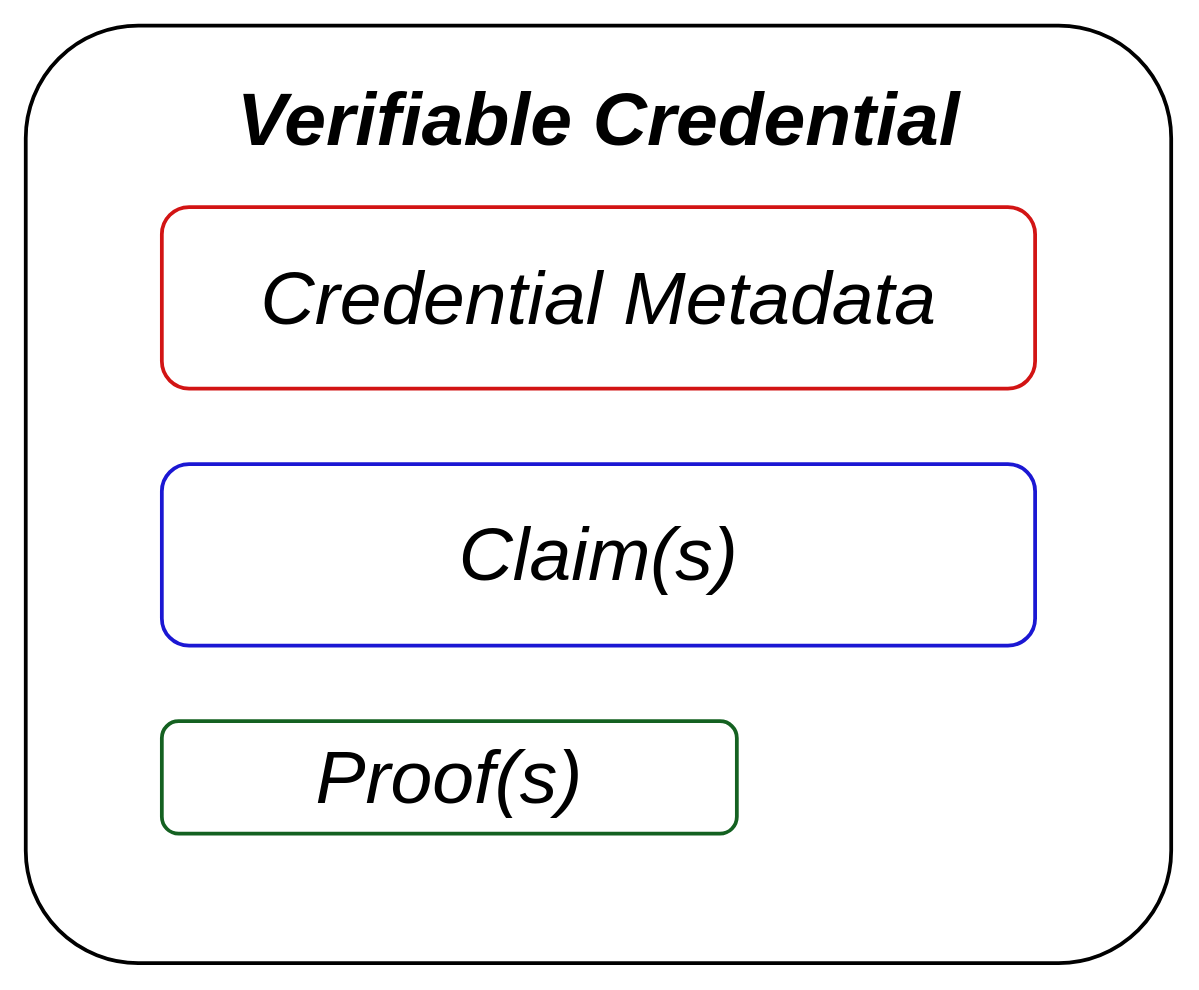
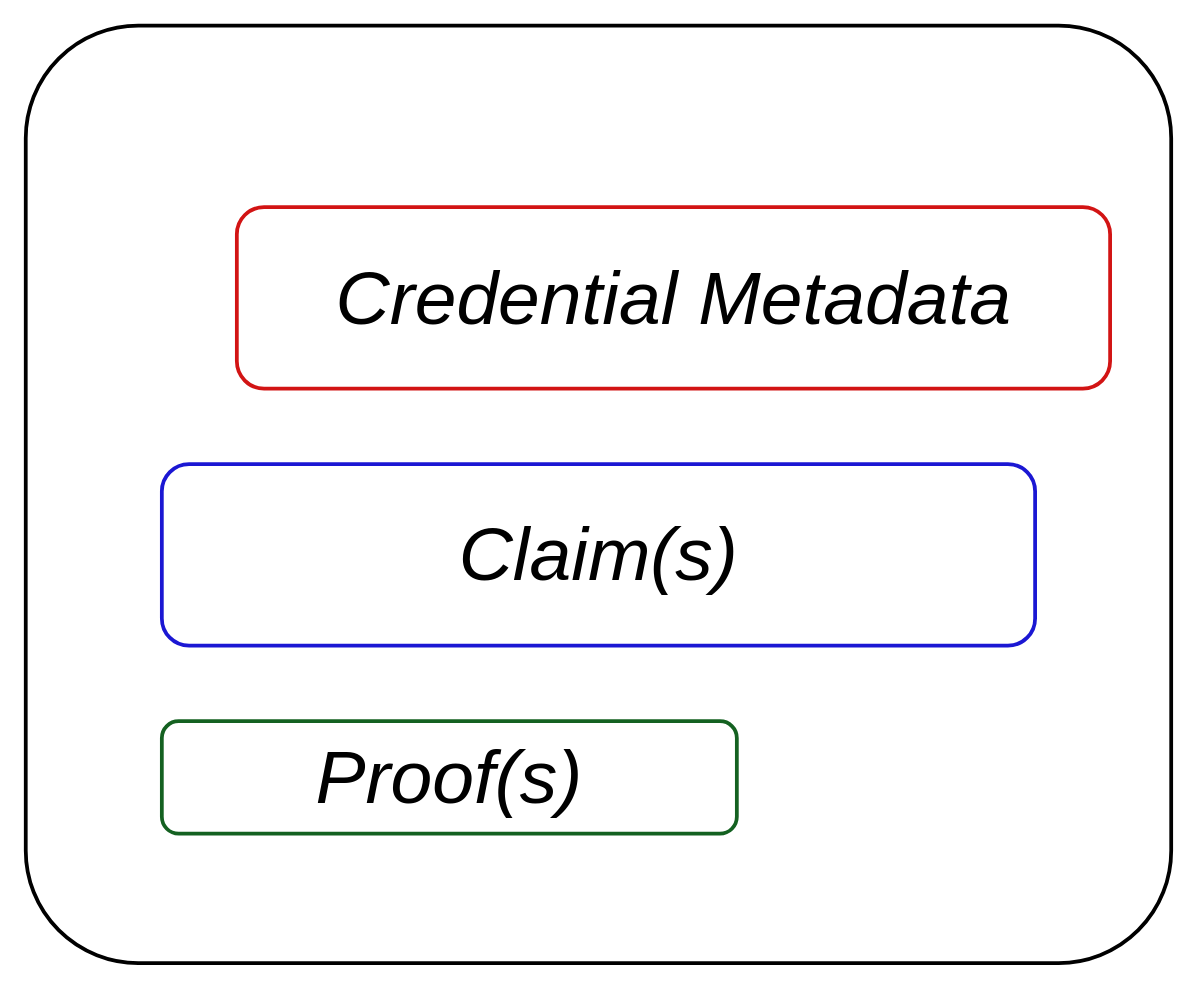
  <mxCell id="0" />
  <mxCell id="1" parent="0" />
  <mxCell id="2" value="" style="rounded=1;whiteSpace=wrap;html=1;fillColor=none;strokeWidth=3;arcSize=12;" parent="1" vertex="1"><mxGeometry x="20" y="20" width="916.36" height="750" as="geometry" /></mxCell>
- <mxCell id="3" value="&lt;i&gt;&lt;b&gt;&lt;font style=&quot;font-size: 60px;&quot;&gt;Verifiable Credential&lt;/font&gt;&lt;/b&gt;&lt;/i&gt;" style="text;html=1;align=center;verticalAlign=middle;whiteSpace=wrap;rounded=0;fontSize=16;" parent="1" vertex="1"><mxGeometry x="128.872" y="58.71" width="698.617" height="72.581" as="geometry" /></mxCell>
- <mxCell id="4" value="&lt;div&gt;&lt;font size=&quot;1&quot; style=&quot;&quot;&gt;&lt;i style=&quot;font-size: 60px;&quot;&gt;Credential Metadata&lt;/i&gt;&lt;/font&gt;&lt;/div&gt;" style="rounded=1;whiteSpace=wrap;html=1;fillColor=none;strokeWidth=3;strokeColor=#D21414;" parent="1" vertex="1"><mxGeometry x="128.872" y="165.161" width="698.617" height="145.161" as="geometry" /></mxCell>
+ <mxCell id="4" value="&lt;div&gt;&lt;font size=&quot;1&quot; style=&quot;&quot;&gt;&lt;i style=&quot;font-size: 60px;&quot;&gt;Credential Metadata&lt;/i&gt;&lt;/font&gt;&lt;/div&gt;" style="rounded=1;whiteSpace=wrap;html=1;fillColor=none;strokeWidth=3;strokeColor=#D21414;" parent="1" vertex="1"><mxGeometry x="188.872" y="165.161" width="698.617" height="145.161" as="geometry" /></mxCell>
  <mxCell id="5" value="&lt;div&gt;&lt;font size=&quot;1&quot; style=&quot;&quot;&gt;&lt;i style=&quot;font-size: 60px;&quot;&gt;Claim(s)&lt;/i&gt;&lt;/font&gt;&lt;/div&gt;" style="rounded=1;whiteSpace=wrap;html=1;fillColor=none;strokeWidth=3;strokeColor=#1b17d3;" parent="1" vertex="1"><mxGeometry x="128.872" y="370.806" width="698.617" height="145.161" as="geometry" /></mxCell>
  <mxCell id="6" value="&lt;div&gt;&lt;font size=&quot;1&quot; style=&quot;&quot;&gt;&lt;i style=&quot;font-size: 60px;&quot;&gt;Proof(s)&lt;/i&gt;&lt;/font&gt;&lt;/div&gt;" style="rounded=1;whiteSpace=wrap;html=1;fillColor=none;strokeWidth=3;strokeColor=#146121;" parent="1" vertex="1"><mxGeometry x="128.872" y="576.452" width="460" height="90" as="geometry" /></mxCell>
